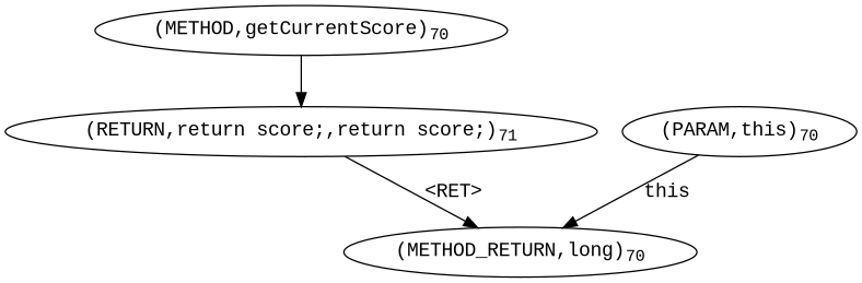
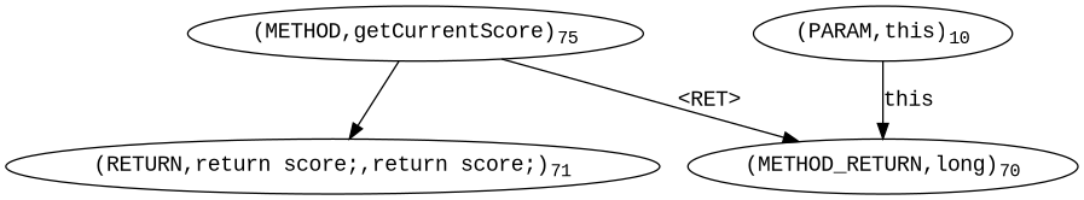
  digraph {
    fontname="Liberation Mono"
    node [fontname="Liberation Mono"]
    edge [fontname="Liberation Mono"]
-   n1 [label=<(METHOD,getCurrentScore)<SUB>70</SUB>>]
+   n1 [label=<(METHOD,getCurrentScore)<SUB>75</SUB>>]
    n2 [label=<(RETURN,return score;,return score;)<SUB>71</SUB>>]
-   n3 [label=<(PARAM,this)<SUB>70</SUB>>]
+   n3 [label=<(PARAM,this)<SUB>10</SUB>>]
    n4 [label=<(METHOD_RETURN,long)<SUB>70</SUB>>]
    n1 -> n2
-   n2 -> n4 [label="&lt;RET&gt;"]
+   n1 -> n4 [label="&lt;RET&gt;"]
    n3 -> n4 [label=this]
  }
